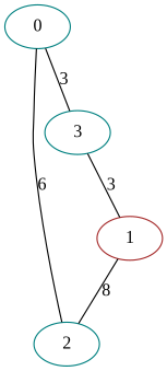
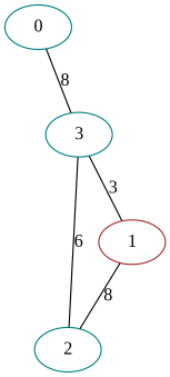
  graph {
    fontname="Liberation Serif"
    node [color=teal fontname="Liberation Serif" weight=1]
    edge [fontname="Liberation Serif"]
    0
    2
    3 [weight=4]
    1 [color=brown]
-   0 -- 2 [label=6]
-   0 -- 3 [label=3]
+   3 -- 2 [label=6]
+   0 -- 3 [label=8]
    3 -- 1 [label=3]
    1 -- 2 [label=8]
  }
